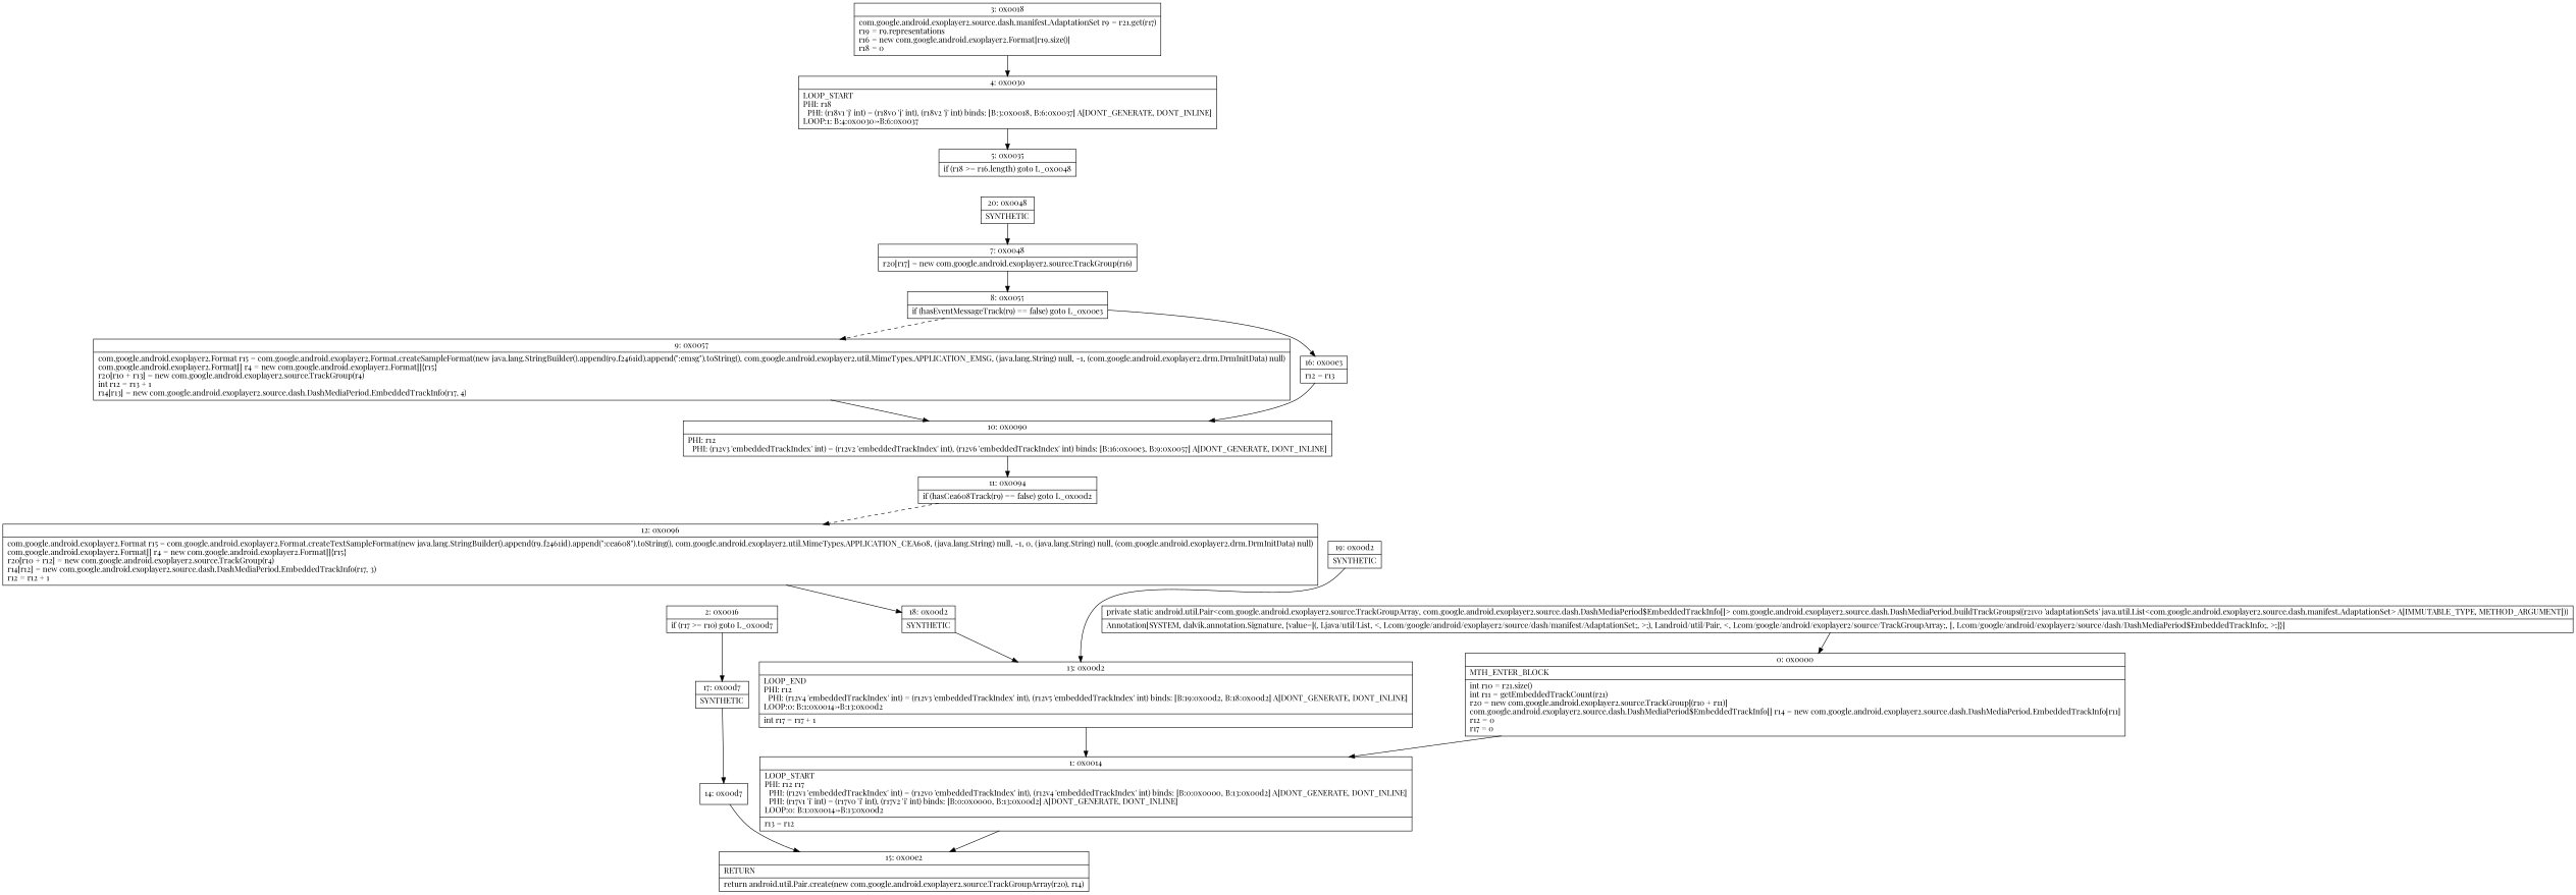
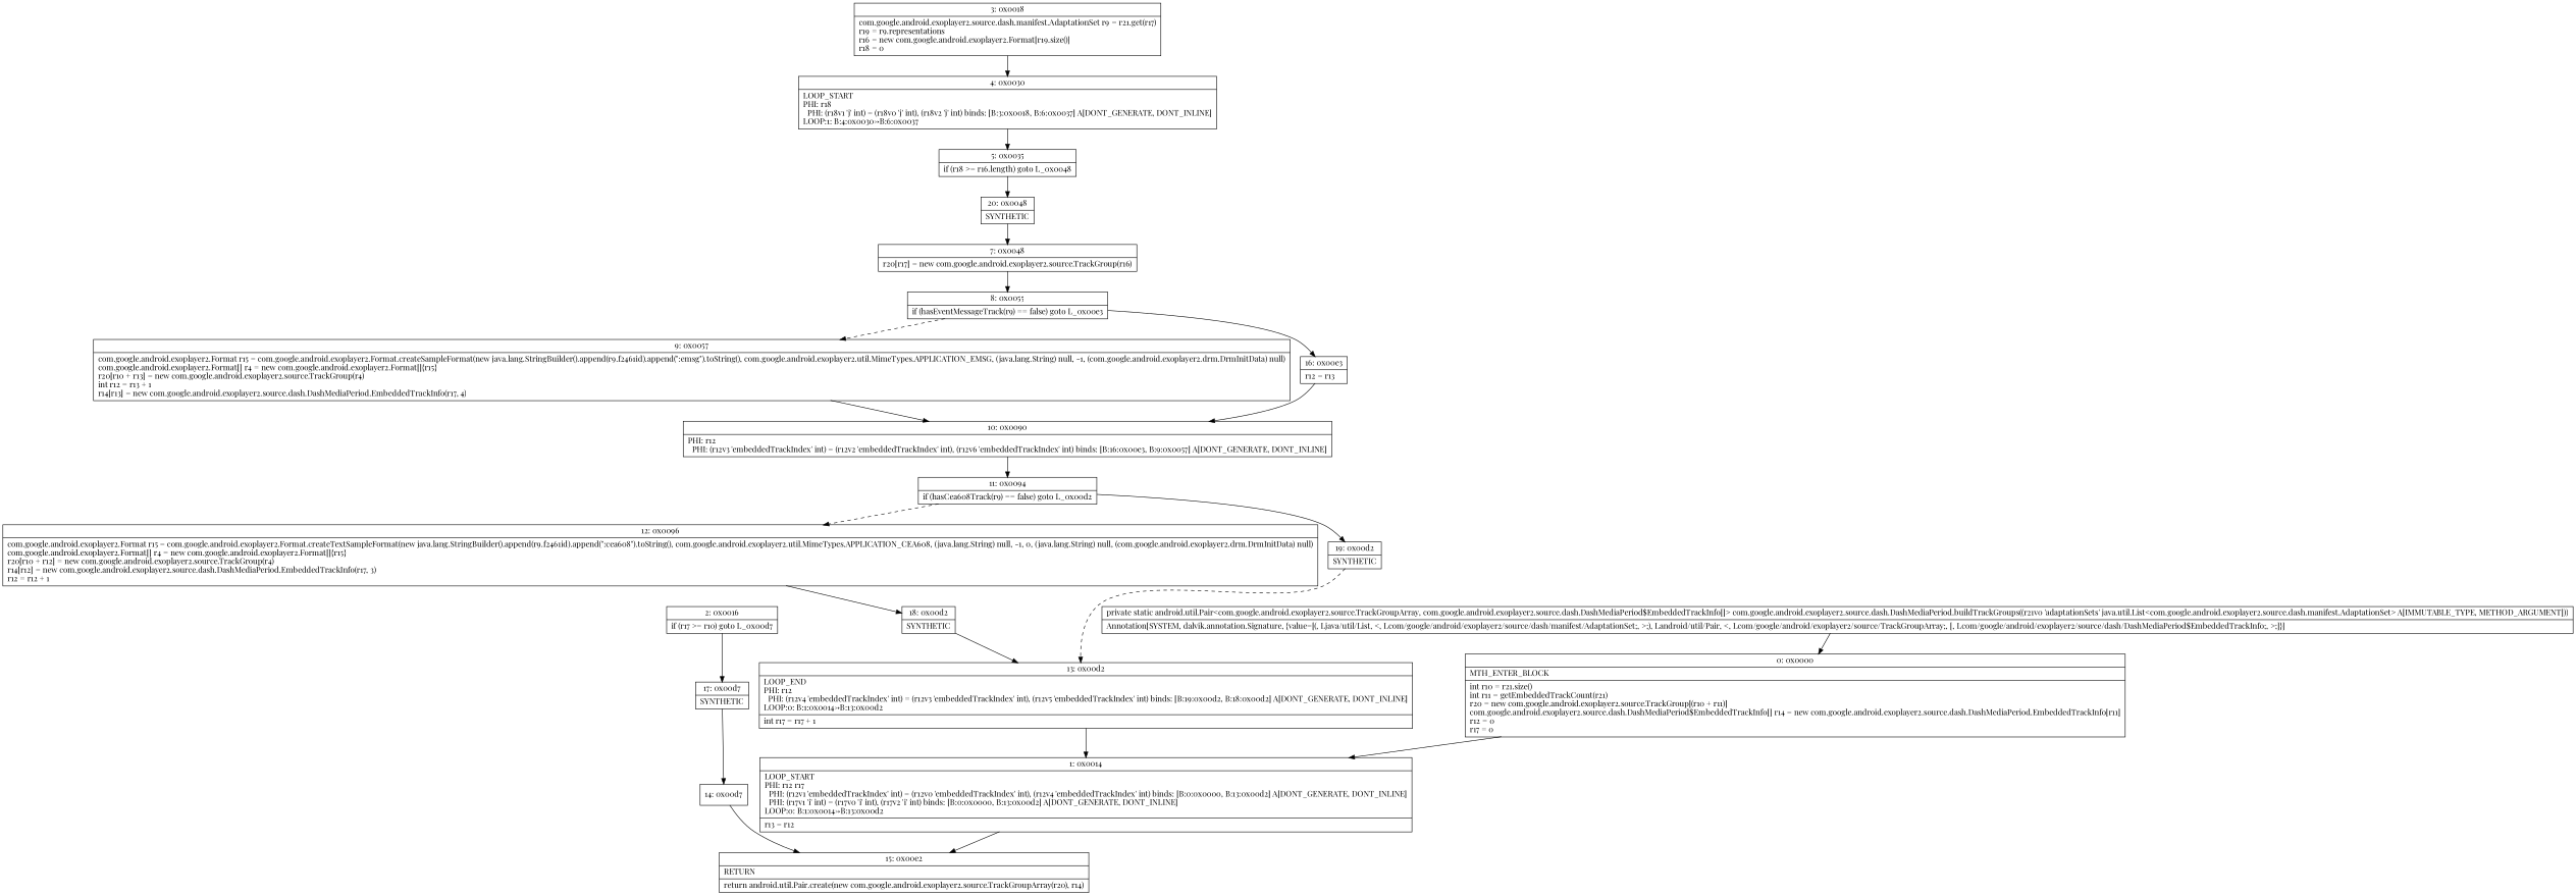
  digraph {
    fontname="Playfair Display"
    node [fontname="Playfair Display" shape=record]
    edge [fontname="Playfair Display"]
    n1 [label="{0\:\ 0x0000|MTH_ENTER_BLOCK\l|int r10 = r21.size()\lint r11 = getEmbeddedTrackCount(r21)\lr20 = new com.google.android.exoplayer2.source.TrackGroup[(r10 + r11)]\lcom.google.android.exoplayer2.source.dash.DashMediaPeriod$EmbeddedTrackInfo[] r14 = new com.google.android.exoplayer2.source.dash.DashMediaPeriod.EmbeddedTrackInfo[r11]\lr12 = 0\lr17 = 0\l}"]
    n2 [label="{1\:\ 0x0014|LOOP_START\lPHI: r12 r17 \l  PHI: (r12v1 'embeddedTrackIndex' int) = (r12v0 'embeddedTrackIndex' int), (r12v4 'embeddedTrackIndex' int) binds: [B:0:0x0000, B:13:0x00d2] A[DONT_GENERATE, DONT_INLINE]\l  PHI: (r17v1 'i' int) = (r17v0 'i' int), (r17v2 'i' int) binds: [B:0:0x0000, B:13:0x00d2] A[DONT_GENERATE, DONT_INLINE]\lLOOP:0: B:1:0x0014\-\>B:13:0x00d2\l|r13 = r12\l}"]
    n3 [label="{15\:\ 0x00e2|RETURN\l|return android.util.Pair.create(new com.google.android.exoplayer2.source.TrackGroupArray(r20), r14)\l}"]
    n4 [label="{2\:\ 0x0016|if (r17 \>= r10) goto L_0x00d7\l}"]
    n5 [label="{17\:\ 0x00d7|SYNTHETIC\l}"]
    n6 [label="{3\:\ 0x0018|com.google.android.exoplayer2.source.dash.manifest.AdaptationSet r9 = r21.get(r17)\lr19 = r9.representations\lr16 = new com.google.android.exoplayer2.Format[r19.size()]\lr18 = 0\l}"]
    n7 [label="{4\:\ 0x0030|LOOP_START\lPHI: r18 \l  PHI: (r18v1 'j' int) = (r18v0 'j' int), (r18v2 'j' int) binds: [B:3:0x0018, B:6:0x0037] A[DONT_GENERATE, DONT_INLINE]\lLOOP:1: B:4:0x0030\-\>B:6:0x0037\l}"]
    n8 [label="{14\:\ 0x00d7}"]
    n9 [label="{5\:\ 0x0035|if (r18 \>= r16.length) goto L_0x0048\l}"]
    n10 [label="{20\:\ 0x0048|SYNTHETIC\l}"]
    n11 [label="{7\:\ 0x0048|r20[r17] = new com.google.android.exoplayer2.source.TrackGroup(r16)\l}"]
    n12 [label="{8\:\ 0x0055|if (hasEventMessageTrack(r9) == false) goto L_0x00e3\l}"]
    n13 [label="{9\:\ 0x0057|com.google.android.exoplayer2.Format r15 = com.google.android.exoplayer2.Format.createSampleFormat(new java.lang.StringBuilder().append(r9.f2461id).append(\":emsg\").toString(), com.google.android.exoplayer2.util.MimeTypes.APPLICATION_EMSG, (java.lang.String) null, \-1, (com.google.android.exoplayer2.drm.DrmInitData) null)\lcom.google.android.exoplayer2.Format[] r4 = new com.google.android.exoplayer2.Format[]\{r15\}\lr20[r10 + r13] = new com.google.android.exoplayer2.source.TrackGroup(r4)\lint r12 = r13 + 1\lr14[r13] = new com.google.android.exoplayer2.source.dash.DashMediaPeriod.EmbeddedTrackInfo(r17, 4)\l}"]
    n14 [label="{16\:\ 0x00e3|r12 = r13\l}"]
    n15 [label="{10\:\ 0x0090|PHI: r12 \l  PHI: (r12v3 'embeddedTrackIndex' int) = (r12v2 'embeddedTrackIndex' int), (r12v6 'embeddedTrackIndex' int) binds: [B:16:0x00e3, B:9:0x0057] A[DONT_GENERATE, DONT_INLINE]\l}"]
    n16 [label="{11\:\ 0x0094|if (hasCea608Track(r9) == false) goto L_0x00d2\l}"]
    n17 [label="{12\:\ 0x0096|com.google.android.exoplayer2.Format r15 = com.google.android.exoplayer2.Format.createTextSampleFormat(new java.lang.StringBuilder().append(r9.f2461id).append(\":cea608\").toString(), com.google.android.exoplayer2.util.MimeTypes.APPLICATION_CEA608, (java.lang.String) null, \-1, 0, (java.lang.String) null, (com.google.android.exoplayer2.drm.DrmInitData) null)\lcom.google.android.exoplayer2.Format[] r4 = new com.google.android.exoplayer2.Format[]\{r15\}\lr20[r10 + r12] = new com.google.android.exoplayer2.source.TrackGroup(r4)\lr14[r12] = new com.google.android.exoplayer2.source.dash.DashMediaPeriod.EmbeddedTrackInfo(r17, 3)\lr12 = r12 + 1\l}"]
    n18 [label="{19\:\ 0x00d2|SYNTHETIC\l}"]
    n19 [label="{18\:\ 0x00d2|SYNTHETIC\l}"]
    n20 [label="{13\:\ 0x00d2|LOOP_END\lPHI: r12 \l  PHI: (r12v4 'embeddedTrackIndex' int) = (r12v3 'embeddedTrackIndex' int), (r12v5 'embeddedTrackIndex' int) binds: [B:19:0x00d2, B:18:0x00d2] A[DONT_GENERATE, DONT_INLINE]\lLOOP:0: B:1:0x0014\-\>B:13:0x00d2\l|int r17 = r17 + 1\l}"]
    n21 [label="{private static android.util.Pair\<com.google.android.exoplayer2.source.TrackGroupArray, com.google.android.exoplayer2.source.dash.DashMediaPeriod$EmbeddedTrackInfo[]\> com.google.android.exoplayer2.source.dash.DashMediaPeriod.buildTrackGroups((r21v0 'adaptationSets' java.util.List\<com.google.android.exoplayer2.source.dash.manifest.AdaptationSet\> A[IMMUTABLE_TYPE, METHOD_ARGUMENT]))  | Annotation[SYSTEM, dalvik.annotation.Signature, \{value=[(, Ljava\/util\/List, \<, Lcom\/google\/android\/exoplayer2\/source\/dash\/manifest\/AdaptationSet;, \>;), Landroid\/util\/Pair, \<, Lcom\/google\/android\/exoplayer2\/source\/TrackGroupArray;, [, Lcom\/google\/android\/exoplayer2\/source\/dash\/DashMediaPeriod$EmbeddedTrackInfo;, \>;]\}]\l}"]
    n1 -> n2
    n2 -> n3
    n4 -> n5
    n5 -> n8
    n6 -> n7
    n7 -> n9
    n8 -> n3
+   n9 -> n10
    n10 -> n11
    n11 -> n12
    n12 -> n13 [style=dashed]
    n12 -> n14
    n13 -> n15
    n14 -> n15
    n15 -> n16
    n16 -> n17 [style=dashed]
+   n16 -> n18
    n17 -> n19
-   n18 -> n20
+   n18 -> n20 [style=dashed]
    n19 -> n20
    n20 -> n2
    n21 -> n1
  }
